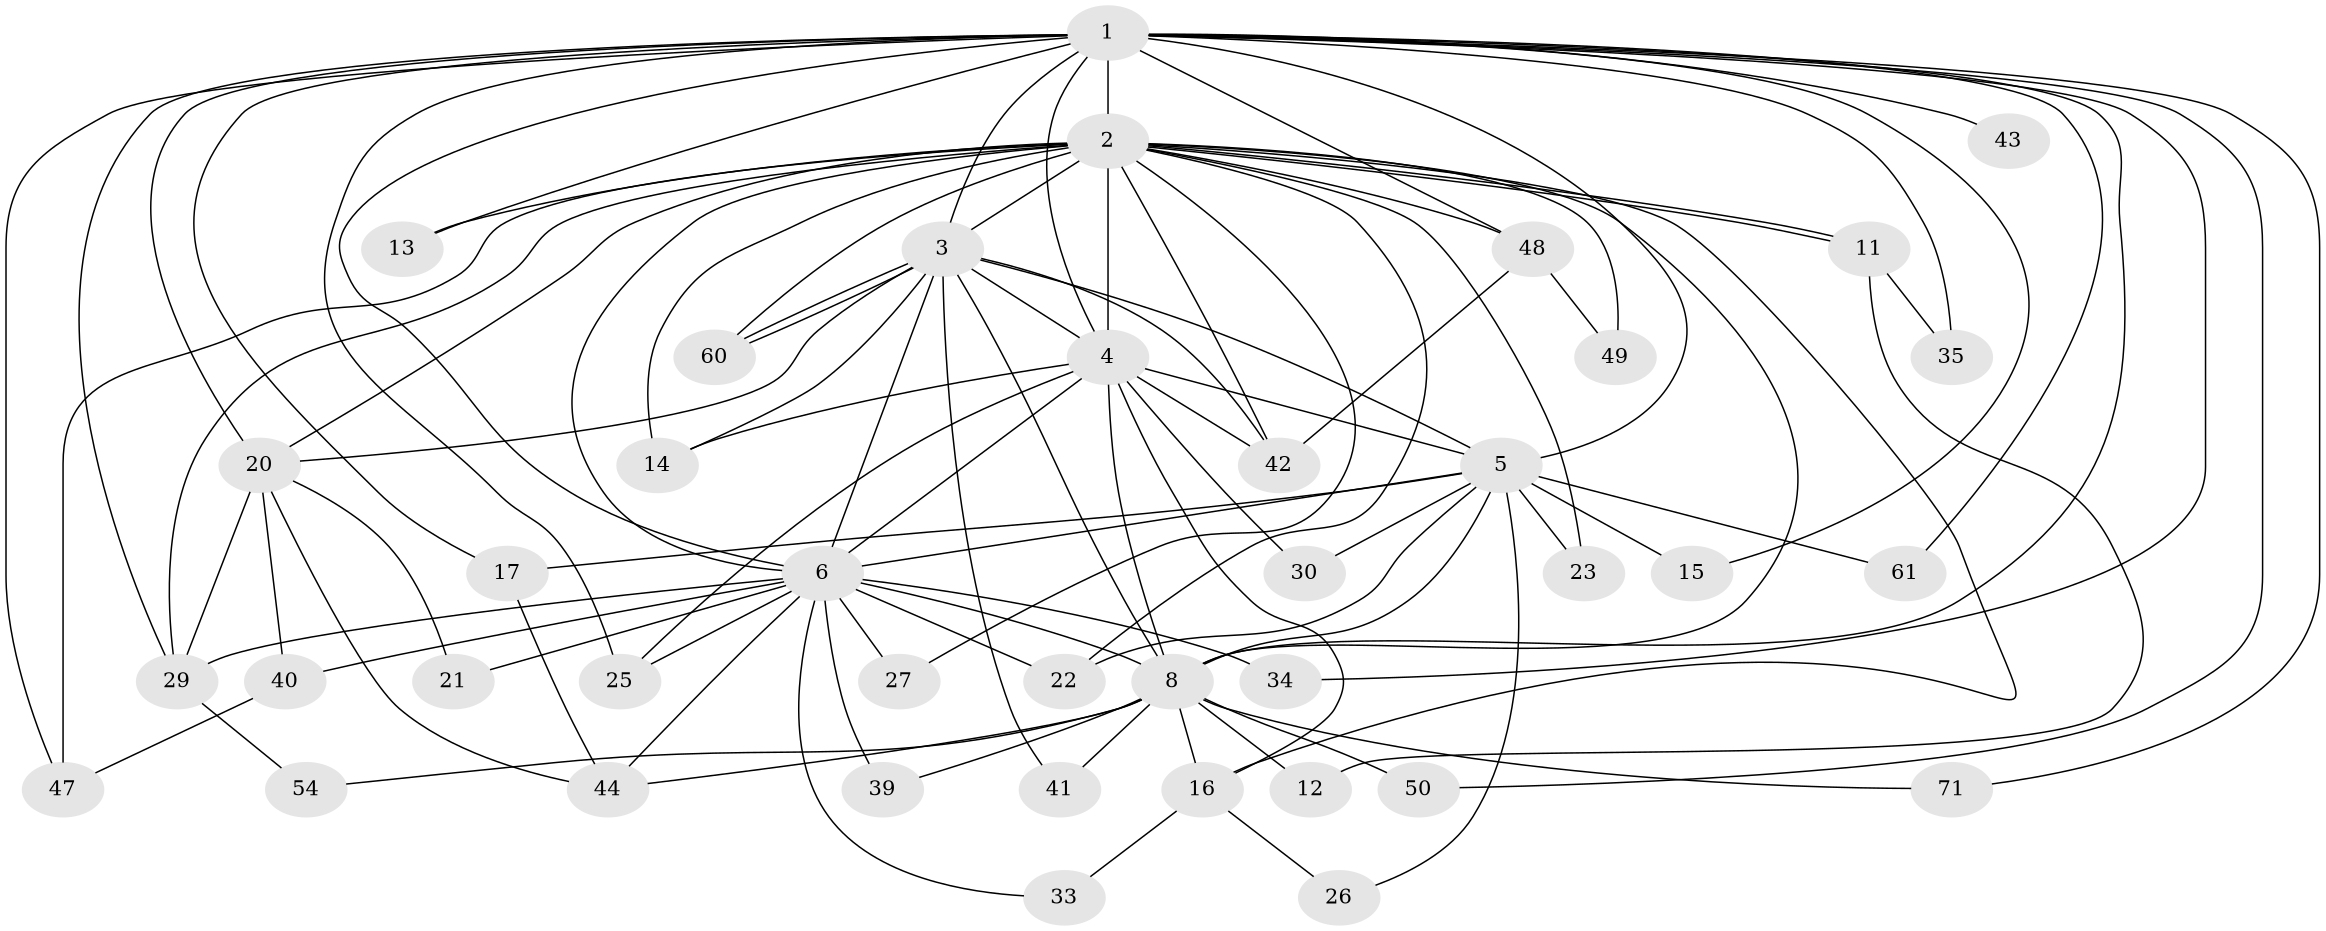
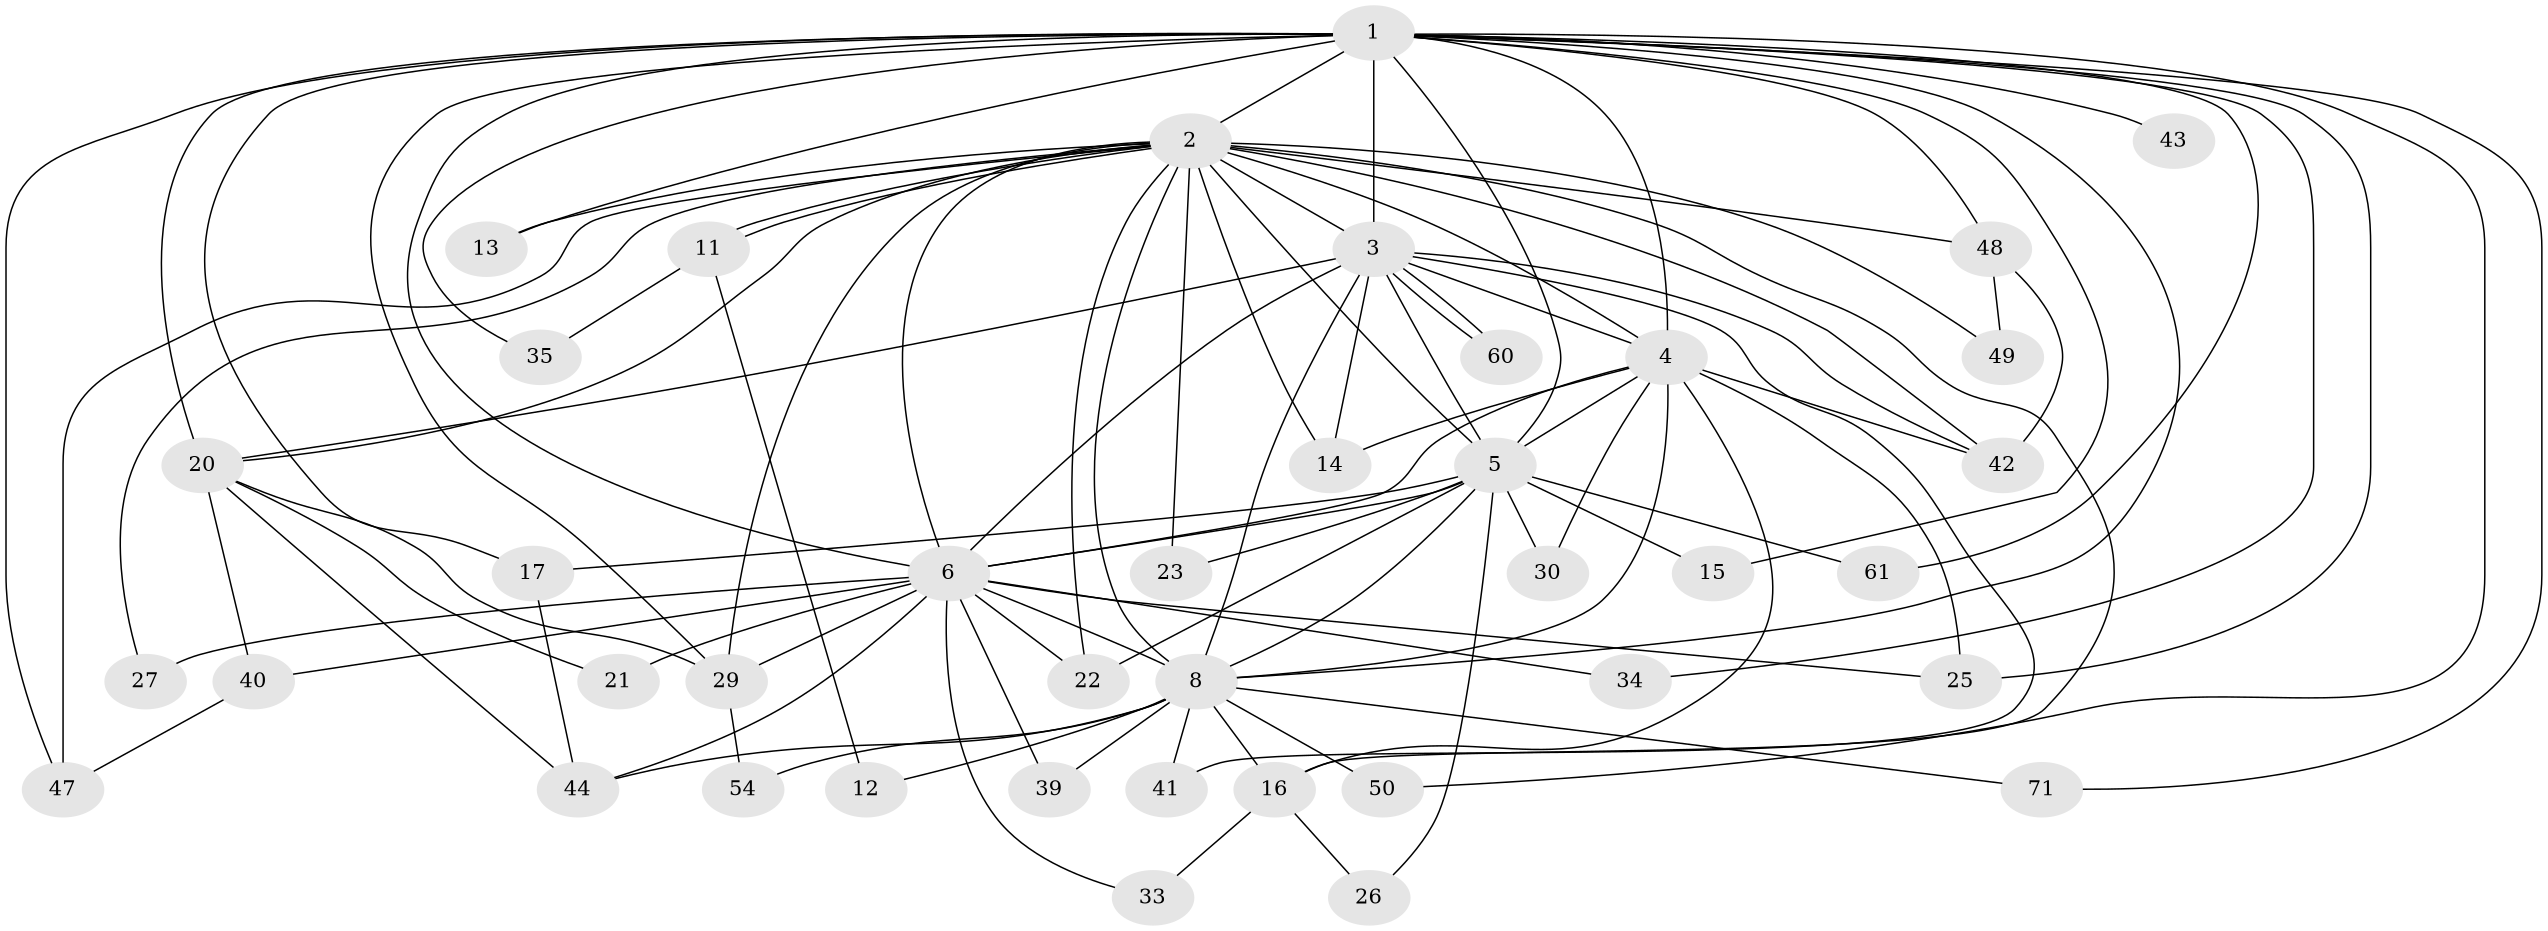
  graph {
    node [color=gray90 style=filled]
    1 [super="+9"]
    2 [super="+62+77+73+52+10+32"]
    3 [super="+31+64+59+45"]
    4
    5
    6 [super="+7+63+70+24"]
    8
    13
    15
    17
    20 [super="+51"]
    25
    29 [super="+53+55+37"]
    34 [super="+56"]
    35
    43
    47
    48
    50
    61
    71
    42
    11
    14 [super="+38"]
    16
    22
    23
    27
    49
    41
    60
    30
    26
    21
    33
    39
    40
    44 [super="+57+80"]
    12
    54
    1 -- 2 [weight=9]
    1 -- 3 [weight=2]
    1 -- 4 [weight=3]
    1 -- 5 [weight=3]
    1 -- 6 [weight=4]
    1 -- 8 [weight=2]
    1 -- 13
    1 -- 15
    1 -- 17
    1 -- 20
    1 -- 25
    1 -- 29
    1 -- 34 [weight=2]
    1 -- 35
    1 -- 43 [weight=2]
    1 -- 47
    1 -- 48
    1 -- 50
    1 -- 61
    1 -- 71
    2 -- 3 [weight=3]
    2 -- 4 [weight=4]
-   2 -- 60 [weight=2]
+   2 -- 5 [weight=2]
    2 -- 6 [weight=6]
    2 -- 8 [weight=3]
    2 -- 13
    2 -- 20 [weight=2]
    2 -- 29 [weight=2]
    2 -- 47 [weight=2]
    2 -- 48
    2 -- 42
    2 -- 11
    2 -- 11
    2 -- 14 [weight=2]
    2 -- 16
    2 -- 22
    2 -- 23
    2 -- 27
    2 -- 49
    3 -- 4
    3 -- 5
    3 -- 6 [weight=5]
    3 -- 8
    3 -- 20
    3 -- 42
    3 -- 14
    3 -- 41
    3 -- 60
    3 -- 60
    4 -- 5
    4 -- 6 [weight=3]
    4 -- 8
    4 -- 25
    4 -- 42
    4 -- 14
    4 -- 16
    4 -- 30
    5 -- 6 [weight=2]
    5 -- 8
    5 -- 15
    5 -- 17
    5 -- 61
    5 -- 22
    5 -- 23
    5 -- 30
    5 -- 26
    6 -- 8 [weight=2]
    6 -- 25
    6 -- 29
    6 -- 34 [weight=2]
    6 -- 22
    6 -- 27
    6 -- 21
    6 -- 33
    6 -- 39
    6 -- 40
    6 -- 44
    8 -- 50
    8 -- 71
    8 -- 16
    8 -- 41
    8 -- 39
    8 -- 44
    8 -- 12
    8 -- 54
    17 -- 44
    20 -- 29
    20 -- 21
    20 -- 40
    20 -- 44
    29 -- 54
    48 -- 42
    48 -- 49
    11 -- 35
    11 -- 12
    16 -- 26
    16 -- 33
    40 -- 47
  }
